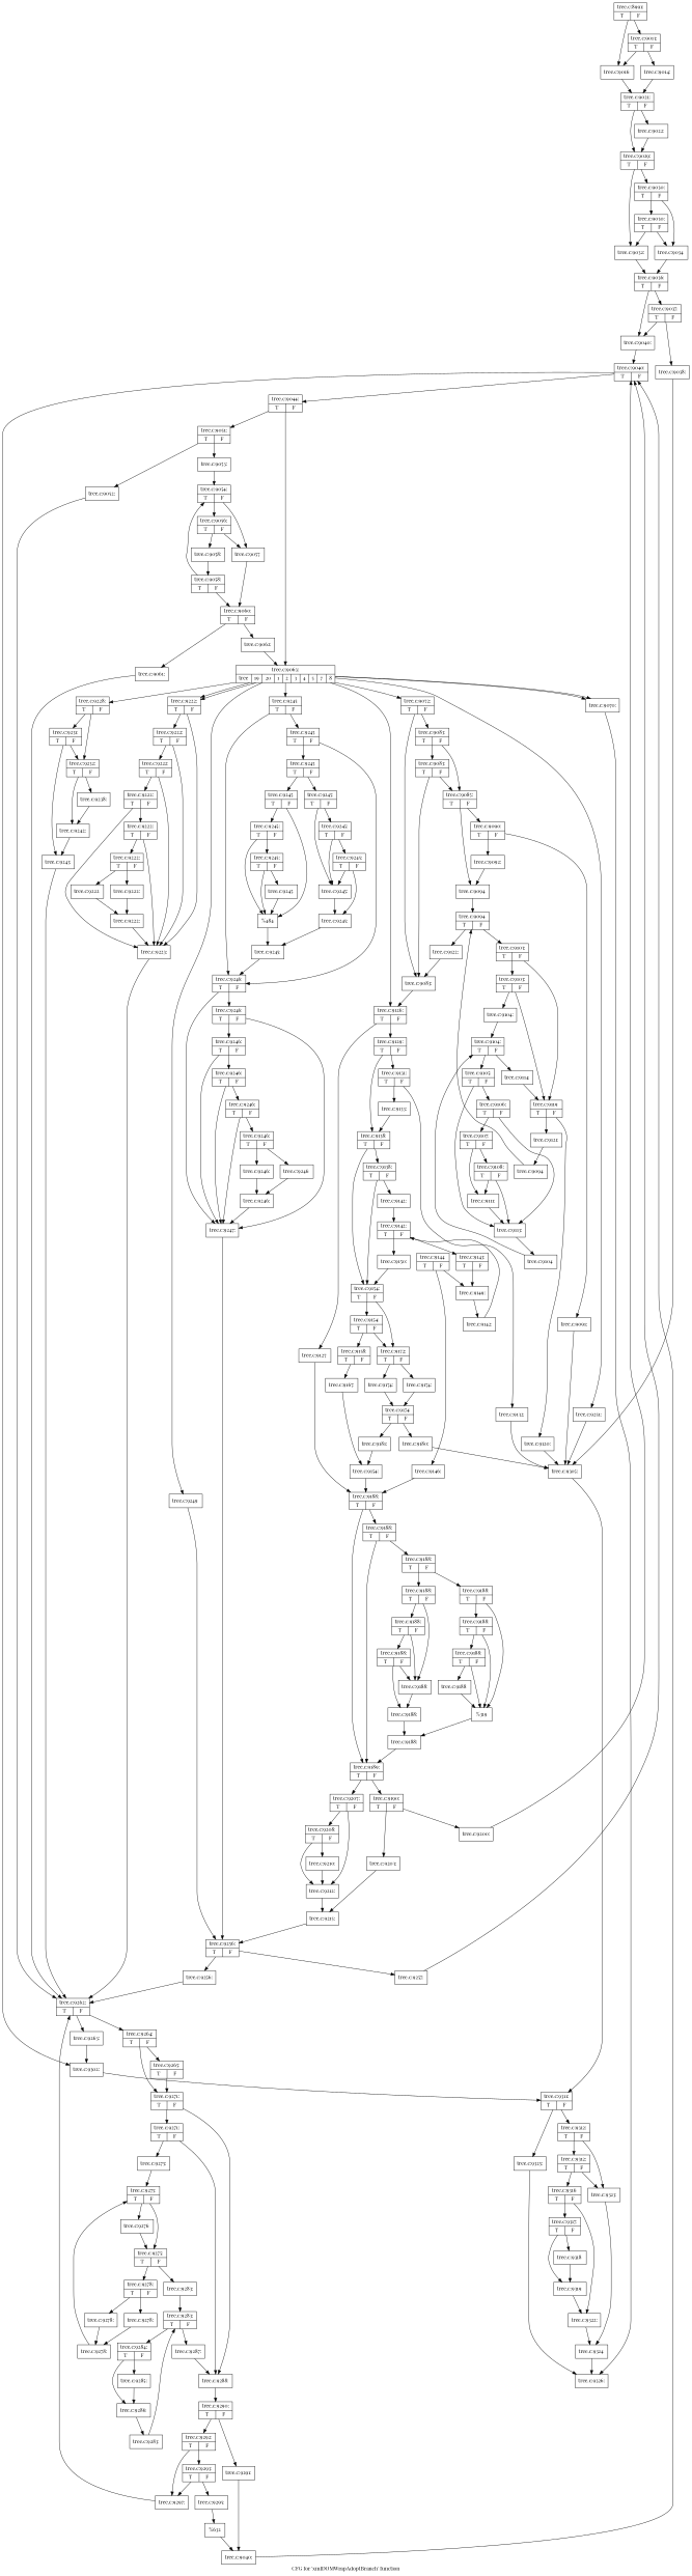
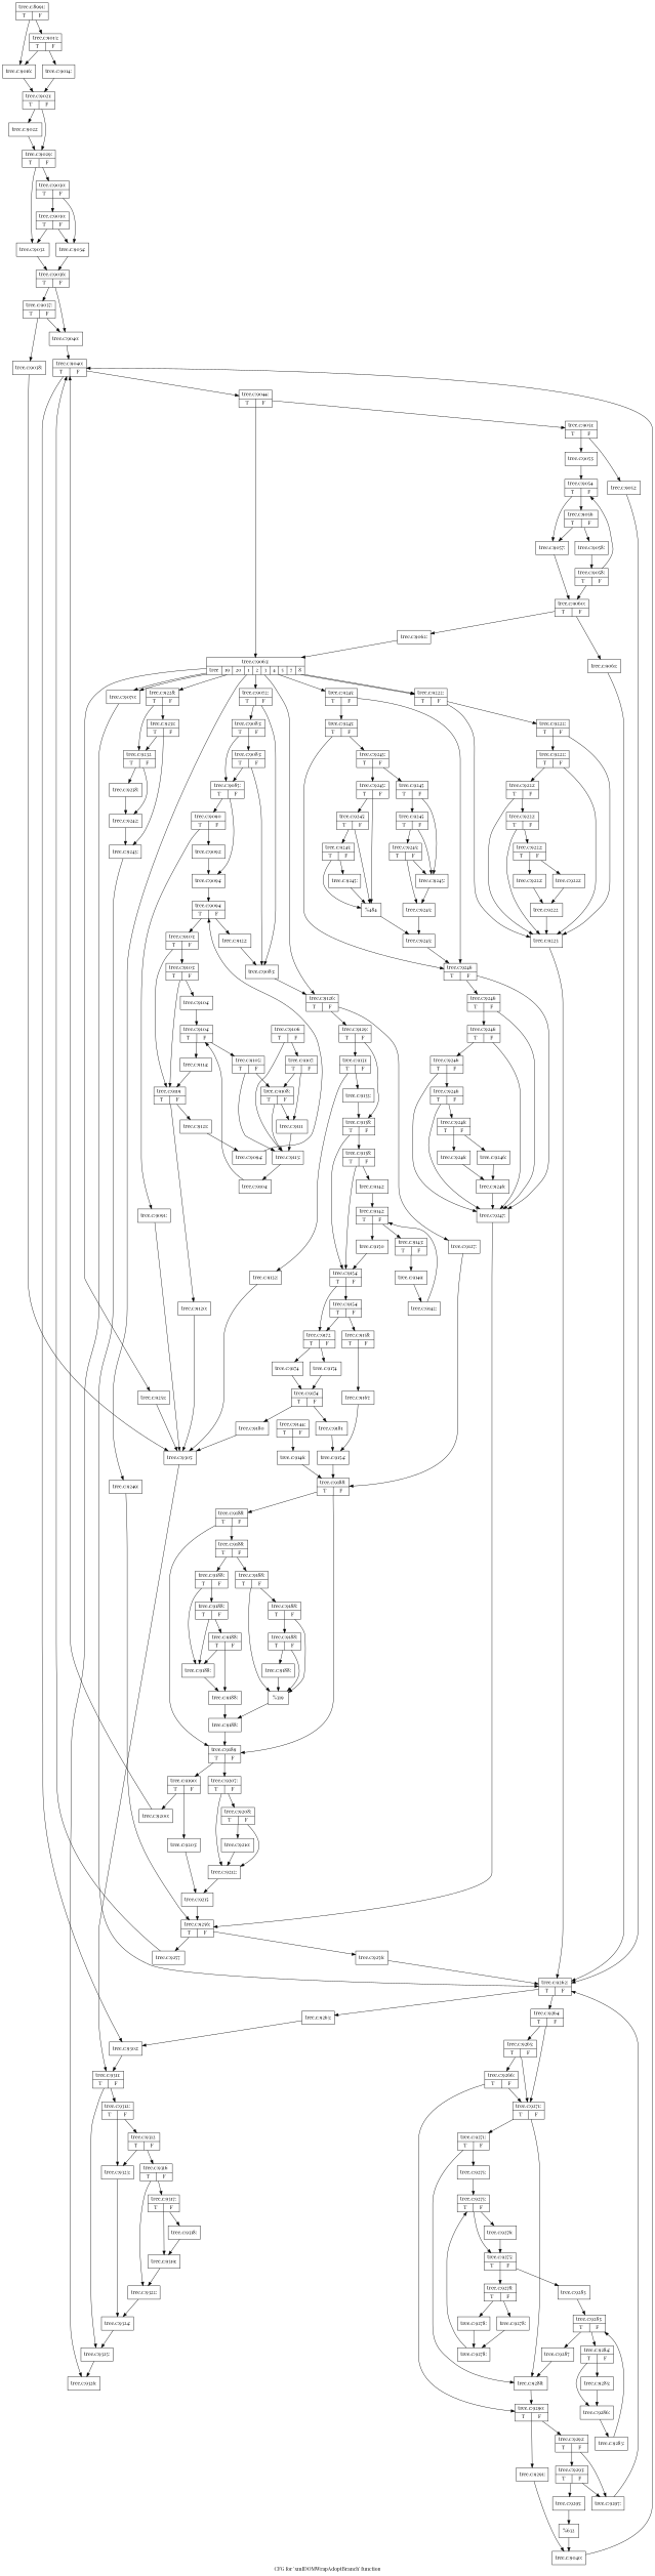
  digraph {
    fontname="Playfair Display"
    label="CFG for 'xmlDOMWrapAdoptBranch' function"
    node [fontname="Playfair Display" shape=record]
    edge [fontname="Playfair Display"]
    n1 [label="{tree.c:8991:|{<s0>T|<s1>F}}"]
    n2 [label="{tree.c:9013:|{<s0>T|<s1>F}}"]
    n3 [label="{tree.c:9016:}"]
    n4 [label="{tree.c:9014:}"]
    n5 [label="{tree.c:9021:|{<s0>T|<s1>F}}"]
    n6 [label="{tree.c:9022:}"]
    n7 [label="{tree.c:9029:|{<s0>T|<s1>F}}"]
    n8 [label="{tree.c:9032:}"]
    n9 [label="{tree.c:9030:|{<s0>T|<s1>F}}"]
    n10 [label="{tree.c:9036:|{<s0>T|<s1>F}}"]
    n11 [label="{tree.c:9030:|{<s0>T|<s1>F}}"]
    n12 [label="{tree.c:9034:}"]
    n13 [label="{tree.c:9037:|{<s0>T|<s1>F}}"]
    n14 [label="{tree.c:9040:}"]
    n15 [label="{tree.c:9038:}"]
    n16 [label="{tree.c:9040:|{<s0>T|<s1>F}}"]
    n17 [label="{tree.c:9305:}"]
    n18 [label="{tree.c:9044:|{<s0>T|<s1>F}}"]
    n19 [label="{tree.c:9302:}"]
    n20 [label="{tree.c:9311:|{<s0>T|<s1>F}}"]
    n21 [label="{tree.c:9312:|{<s0>T|<s1>F}}"]
    n22 [label="{tree.c:9325:}"]
    n23 [label="{tree.c:9051:|{<s0>T|<s1>F}}"]
    n24 [label="{tree.c:9063:|{<s0>tree|<s1>19|<s2>20|<s3>1|<s4>2|<s5>3|<s6>4|<s7>5|<s8>7|<s9>8}}"]
    n25 [label="{tree.c:9052:}"]
    n26 [label="{tree.c:9053:}"]
    n27 [label="{tree.c:9251:}"]
    n28 [label="{tree.c:9070:}"]
    n29 [label="{tree.c:9072:|{<s0>T|<s1>F}}"]
    n30 [label="{tree.c:9126:|{<s0>T|<s1>F}}"]
    n31 [label="{tree.c:9222:|{<s0>T|<s1>F}}"]
    n32 [label="{tree.c:9228:|{<s0>T|<s1>F}}"]
    n33 [label="{tree.c:9245:|{<s0>T|<s1>F}}"]
    n34 [label="{tree.c:9249:}"]
    n35 [label="{tree.c:9262:|{<s0>T|<s1>F}}"]
    n36 [label="{tree.c:9054:|{<s0>T|<s1>F}}"]
    n37 [label="{tree.c:9326:}"]
    n38 [label="{tree.c:9083:|{<s0>T|<s1>F}}"]
    n39 [label="{tree.c:9083:}"]
    n40 [label="{tree.c:9127:}"]
    n41 [label="{tree.c:9129:|{<s0>T|<s1>F}}"]
    n42 [label="{tree.c:9222:|{<s0>T|<s1>F}}"]
    n43 [label="{tree.c:9223:}"]
    n44 [label="{tree.c:9232:|{<s0>T|<s1>F}}"]
    n45 [label="{tree.c:9231:|{<s0>T|<s1>F}}"]
    n46 [label="{tree.c:9245:|{<s0>T|<s1>F}}"]
    n47 [label="{tree.c:9246:|{<s0>T|<s1>F}}"]
    n48 [label="{tree.c:9256:|{<s0>T|<s1>F}}"]
    n49 [label="{tree.c:9263:}"]
    n50 [label="{tree.c:9264:|{<s0>T|<s1>F}}"]
    n51 [label="{tree.c:9057:}"]
    n52 [label="{tree.c:9056:|{<s0>T|<s1>F}}"]
    n53 [label="{tree.c:9271:|{<s0>T|<s1>F}}"]
    n54 [label="{tree.c:9265:|{<s0>T|<s1>F}}"]
    n55 [label="{tree.c:9060:|{<s0>T|<s1>F}}"]
    n56 [label="{tree.c:9058:}"]
    n57 [label="{tree.c:9061:}"]
    n58 [label="{tree.c:9062:}"]
    n59 [label="{tree.c:9058:|{<s0>T|<s1>F}}"]
    n60 [label="{tree.c:9085:|{<s0>T|<s1>F}}"]
    n61 [label="{tree.c:9083:|{<s0>T|<s1>F}}"]
    n62 [label="{tree.c:9188:|{<s0>T|<s1>F}}"]
    n63 [label="{tree.c:9138:|{<s0>T|<s1>F}}"]
    n64 [label="{tree.c:9131:|{<s0>T|<s1>F}}"]
    n65 [label="{tree.c:9222:|{<s0>T|<s1>F}}"]
    n66 [label="{tree.c:9238:}"]
    n67 [label="{tree.c:9242:}"]
    n68 [label="{tree.c:9243:}"]
    n69 [label="{tree.c:9245:|{<s0>T|<s1>F}}"]
    n70 [label="{tree.c:9246:|{<s0>T|<s1>F}}"]
    n71 [label="{tree.c:9247:}"]
    n72 [label="{tree.c:9257:}"]
    n73 [label="{tree.c:9256:}"]
    n74 [label="{tree.c:9094:}"]
    n75 [label="{tree.c:9090:|{<s0>T|<s1>F}}"]
    n76 [label="{tree.c:9094:|{<s0>T|<s1>F}}"]
    n77 [label="{tree.c:9091:}"]
    n78 [label="{tree.c:9092:}"]
    n79 [label="{tree.c:9103:|{<s0>T|<s1>F}}"]
    n80 [label="{tree.c:9122:}"]
    n81 [label="{tree.c:9103:|{<s0>T|<s1>F}}"]
    n82 [label="{tree.c:9119:|{<s0>T|<s1>F}}"]
    n83 [label="{tree.c:9104:}"]
    n84 [label="{tree.c:9120:}"]
    n85 [label="{tree.c:9121:}"]
    n86 [label="{tree.c:9104:|{<s0>T|<s1>F}}"]
    n87 [label="{tree.c:9094:}"]
    n88 [label="{tree.c:9105:|{<s0>T|<s1>F}}"]
    n89 [label="{tree.c:9114:}"]
    n90 [label="{tree.c:9106:|{<s0>T|<s1>F}}"]
    n91 [label="{tree.c:9113:}"]
    n92 [label="{tree.c:9107:|{<s0>T|<s1>F}}"]
    n93 [label="{tree.c:9104:}"]
    n94 [label="{tree.c:9111:}"]
    n95 [label="{tree.c:9108:|{<s0>T|<s1>F}}"]
    n96 [label="{tree.c:9188:|{<s0>T|<s1>F}}"]
    n97 [label="{tree.c:9189:|{<s0>T|<s1>F}}"]
    n98 [label="{tree.c:9138:|{<s0>T|<s1>F}}"]
    n99 [label="{tree.c:9154:|{<s0>T|<s1>F}}"]
    n100 [label="{tree.c:9132:}"]
    n101 [label="{tree.c:9133:}"]
    n102 [label="{tree.c:9188:|{<s0>T|<s1>F}}"]
    n103 [label="{tree.c:9190:|{<s0>T|<s1>F}}"]
    n104 [label="{tree.c:9207:|{<s0>T|<s1>F}}"]
    n105 [label="{tree.c:9142:}"]
    n106 [label="{tree.c:9154:|{<s0>T|<s1>F}}"]
    n107 [label="{tree.c:9172:|{<s0>T|<s1>F}}"]
    n108 [label="{tree.c:9142:|{<s0>T|<s1>F}}"]
    n109 [label="{tree.c:9158:|{<s0>T|<s1>F}}"]
    n110 [label="{tree.c:9174:}"]
    n111 [label="{tree.c:9174:}"]
    n112 [label="{tree.c:9143:|{<s0>T|<s1>F}}"]
    n113 [label="{tree.c:9150:}"]
    n114 [label="{tree.c:9149:}"]
    n115 [label="{tree.c:9144:|{<s0>T|<s1>F}}"]
    n116 [label="{tree.c:9146:}"]
    n117 [label="{tree.c:9142:}"]
    n118 [label="{tree.c:9167:}"]
    n119 [label="{tree.c:9174:|{<s0>T|<s1>F}}"]
    n120 [label="{tree.c:9154:}"]
    n121 [label="{tree.c:9180:}"]
    n122 [label="{tree.c:9181:}"]
    n123 [label="{tree.c:9188:|{<s0>T|<s1>F}}"]
    n124 [label="{tree.c:9188:|{<s0>T|<s1>F}}"]
    n125 [label="{tree.c:9200:}"]
    n126 [label="{tree.c:9203:}"]
    n127 [label="{tree.c:9208:|{<s0>T|<s1>F}}"]
    n128 [label="{tree.c:9212:}"]
    n129 [label="{tree.c:9188:}"]
    n130 [label="{tree.c:9188:|{<s0>T|<s1>F}}"]
    n131 [label="{tree.c:9188:|{<s0>T|<s1>F}}"]
    n132 [label="{%319}"]
    n133 [label="{tree.c:9188:}"]
    n134 [label="{tree.c:9188:|{<s0>T|<s1>F}}"]
    n135 [label="{tree.c:9188:|{<s0>T|<s1>F}}"]
    n136 [label="{tree.c:9188:}"]
    n137 [label="{tree.c:9188:}"]
    n138 [label="{tree.c:9215:}"]
    n139 [label="{tree.c:9210:}"]
    n140 [label="{tree.c:9222:|{<s0>T|<s1>F}}"]
    n141 [label="{tree.c:9222:|{<s0>T|<s1>F}}"]
    n142 [label="{tree.c:9222:|{<s0>T|<s1>F}}"]
    n143 [label="{tree.c:9222:}"]
    n144 [label="{tree.c:9222:}"]
    n145 [label="{tree.c:9222:}"]
    n146 [label="{tree.c:9245:|{<s0>T|<s1>F}}"]
    n147 [label="{tree.c:9245:|{<s0>T|<s1>F}}"]
    n148 [label="{tree.c:9246:|{<s0>T|<s1>F}}"]
    n149 [label="{tree.c:9245:}"]
    n150 [label="{tree.c:9245:|{<s0>T|<s1>F}}"]
    n151 [label="{tree.c:9245:|{<s0>T|<s1>F}}"]
    n152 [label="{%484}"]
    n153 [label="{tree.c:9245:}"]
    n154 [label="{tree.c:9245:|{<s0>T|<s1>F}}"]
    n155 [label="{tree.c:9245:|{<s0>T|<s1>F}}"]
    n156 [label="{tree.c:9245:}"]
    n157 [label="{tree.c:9245:}"]
    n158 [label="{tree.c:9246:|{<s0>T|<s1>F}}"]
    n159 [label="{tree.c:9246:|{<s0>T|<s1>F}}"]
    n160 [label="{tree.c:9246:|{<s0>T|<s1>F}}"]
    n161 [label="{tree.c:9246:}"]
    n162 [label="{tree.c:9246:}"]
    n163 [label="{tree.c:9246:}"]
    n164 [label="{tree.c:9271:|{<s0>T|<s1>F}}"]
    n165 [label="{tree.c:9288:}"]
+   n166 [label="{tree.c:9266:|{<s0>T|<s1>F}}"]
    n167 [label="{tree.c:9275:}"]
    n168 [label="{tree.c:9290:|{<s0>T|<s1>F}}"]
    n169 [label="{tree.c:9291:}"]
    n170 [label="{tree.c:9292:|{<s0>T|<s1>F}}"]
    n171 [label="{tree.c:9040:}"]
    n172 [label="{tree.c:9293:|{<s0>T|<s1>F}}"]
    n173 [label="{tree.c:9297:}"]
    n174 [label="{tree.c:9275:|{<s0>T|<s1>F}}"]
    n175 [label="{tree.c:9276:}"]
    n176 [label="{tree.c:9275:|{<s0>T|<s1>F}}"]
    n177 [label="{tree.c:9278:|{<s0>T|<s1>F}}"]
    n178 [label="{tree.c:9283:}"]
    n179 [label="{tree.c:9278:}"]
    n180 [label="{tree.c:9278:}"]
    n181 [label="{tree.c:9283:|{<s0>T|<s1>F}}"]
    n182 [label="{tree.c:9278:}"]
    n183 [label="{tree.c:9284:|{<s0>T|<s1>F}}"]
    n184 [label="{tree.c:9287:}"]
    n185 [label="{tree.c:9285:}"]
    n186 [label="{tree.c:9286:}"]
    n187 [label="{tree.c:9283:}"]
    n188 [label="{tree.c:9295:}"]
    n189 [label="{%632}"]
    n190 [label="{tree.c:9312:|{<s0>T|<s1>F}}"]
    n191 [label="{tree.c:9323:}"]
    n192 [label="{tree.c:9316:|{<s0>T|<s1>F}}"]
    n193 [label="{tree.c:9324:}"]
    n194 [label="{tree.c:9317:|{<s0>T|<s1>F}}"]
    n195 [label="{tree.c:9322:}"]
    n196 [label="{tree.c:9318:}"]
    n197 [label="{tree.c:9319:}"]
    n1 -> n2
    n1 -> n3
    n2 -> n3
    n2 -> n4
    n3 -> n5
    n4 -> n5
    n5 -> n6
    n5 -> n7
    n6 -> n7
    n7 -> n8
    n7 -> n9
    n8 -> n10
    n9 -> n11
    n9 -> n12
    n10 -> n13
    n10 -> n14
    n11 -> n8
    n11 -> n12
    n12 -> n10
    n13 -> n14
    n13 -> n15
    n14 -> n16
    n15 -> n17
    n16 -> n18
    n16 -> n19
    n17 -> n20
    n18 -> n23
    n18 -> n24
    n19 -> n20
    n20 -> n21
    n20 -> n22
    n21 -> n190
    n21 -> n191
    n22 -> n37
    n23 -> n25
    n23 -> n26
    n24 -> n27
    n24 -> n28
    n24 -> n28
    n24 -> n29
    n24 -> n30
    n24 -> n31
    n24 -> n31
    n24 -> n32
    n24 -> n33
    n24 -> n34
    n25 -> n35
    n26 -> n36
    n27 -> n17
    n28 -> n37
    n29 -> n38
    n29 -> n39
    n30 -> n40
    n30 -> n41
    n31 -> n42
    n31 -> n43
    n32 -> n44
    n32 -> n45
    n33 -> n46
    n33 -> n47
    n34 -> n48
    n35 -> n49
    n35 -> n50
    n36 -> n51
    n36 -> n52
    n38 -> n60
    n38 -> n61
    n39 -> n30
    n40 -> n62
    n41 -> n63
    n41 -> n64
    n42 -> n43
    n42 -> n65
    n43 -> n35
    n44 -> n66
    n44 -> n67
    n45 -> n44
    n45 -> n68
    n46 -> n47
    n46 -> n69
    n47 -> n70
    n47 -> n71
    n48 -> n72
    n48 -> n73
    n49 -> n19
    n50 -> n53
    n50 -> n54
    n51 -> n55
    n52 -> n51
    n52 -> n56
    n53 -> n164
    n53 -> n165
    n54 -> n53
+   n54 -> n166
    n55 -> n57
    n55 -> n58
    n56 -> n59
    n57 -> n35
    n58 -> n24
    n59 -> n36
    n59 -> n55
    n60 -> n74
    n60 -> n75
    n61 -> n39
    n61 -> n60
    n62 -> n96
    n62 -> n97
    n63 -> n98
    n63 -> n99
    n64 -> n100
    n64 -> n101
    n65 -> n43
    n65 -> n140
    n66 -> n67
    n67 -> n68
    n68 -> n35
    n69 -> n146
    n69 -> n147
    n70 -> n71
    n70 -> n148
    n71 -> n48
    n72 -> n16
    n73 -> n35
    n74 -> n76
    n75 -> n77
    n75 -> n78
    n76 -> n79
    n76 -> n80
    n77 -> n17
    n78 -> n74
    n79 -> n81
    n79 -> n82
    n80 -> n39
    n81 -> n82
    n81 -> n83
    n82 -> n84
    n82 -> n85
    n83 -> n86
    n84 -> n17
    n85 -> n87
    n86 -> n88
    n86 -> n89
    n87 -> n76
-   n88 -> n90
+   n88 -> n95
    n88 -> n91
    n89 -> n82
    n90 -> n91
    n90 -> n92
    n91 -> n93
    n92 -> n94
    n92 -> n95
    n93 -> n86
    n94 -> n91
    n95 -> n91
    n95 -> n94
    n96 -> n97
    n96 -> n102
    n97 -> n103
    n97 -> n104
    n98 -> n99
    n98 -> n105
    n99 -> n106
    n99 -> n107
    n100 -> n17
    n101 -> n63
    n102 -> n123
    n102 -> n124
    n103 -> n125
    n103 -> n126
    n104 -> n127
    n104 -> n128
    n105 -> n108
    n106 -> n107
    n106 -> n109
    n107 -> n110
    n107 -> n111
    n108 -> n112
    n108 -> n113
    n109 -> n118
    n110 -> n119
    n111 -> n119
    n112 -> n114
    n113 -> n99
    n114 -> n117
-   n115 -> n114
    n115 -> n116
    n116 -> n62
    n117 -> n108
    n118 -> n120
    n119 -> n121
    n119 -> n122
    n120 -> n62
    n121 -> n17
    n122 -> n120
    n123 -> n129
    n123 -> n130
    n124 -> n131
    n124 -> n132
    n125 -> n16
    n126 -> n138
    n127 -> n128
    n127 -> n139
    n128 -> n138
    n129 -> n133
    n130 -> n129
    n130 -> n134
    n131 -> n132
    n131 -> n135
    n132 -> n136
    n133 -> n136
    n134 -> n129
    n134 -> n133
    n135 -> n132
    n135 -> n137
    n136 -> n97
    n137 -> n132
    n138 -> n48
    n139 -> n128
    n140 -> n43
    n140 -> n141
    n141 -> n43
    n141 -> n142
    n142 -> n143
    n142 -> n144
    n143 -> n145
    n144 -> n145
    n145 -> n43
    n146 -> n149
    n146 -> n150
    n147 -> n151
    n147 -> n152
    n148 -> n71
    n148 -> n158
    n149 -> n153
    n150 -> n149
    n150 -> n154
    n151 -> n152
    n151 -> n155
    n152 -> n156
    n153 -> n156
    n154 -> n149
    n154 -> n153
    n155 -> n152
    n155 -> n157
    n156 -> n47
    n157 -> n152
    n158 -> n71
    n158 -> n159
    n159 -> n71
    n159 -> n160
    n160 -> n161
    n160 -> n162
    n161 -> n163
    n162 -> n163
    n163 -> n71
    n164 -> n165
    n164 -> n167
    n165 -> n168
+   n166 -> n53
+   n166 -> n168
    n167 -> n174
    n168 -> n169
    n168 -> n170
    n169 -> n171
    n170 -> n172
    n170 -> n173
    n171 -> n16
    n172 -> n173
    n172 -> n188
    n173 -> n35
    n174 -> n175
    n174 -> n176
    n175 -> n176
    n176 -> n177
    n176 -> n178
    n177 -> n179
    n177 -> n180
    n178 -> n181
    n179 -> n182
    n180 -> n182
    n181 -> n183
    n181 -> n184
    n182 -> n174
    n183 -> n185
    n183 -> n186
    n184 -> n165
    n185 -> n186
    n186 -> n187
    n187 -> n181
    n188 -> n189
    n189 -> n171
    n190 -> n191
    n190 -> n192
    n191 -> n193
    n192 -> n194
    n192 -> n195
-   n193 -> n37
+   n193 -> n22
    n194 -> n196
    n194 -> n197
    n195 -> n193
    n196 -> n197
    n197 -> n195
  }
